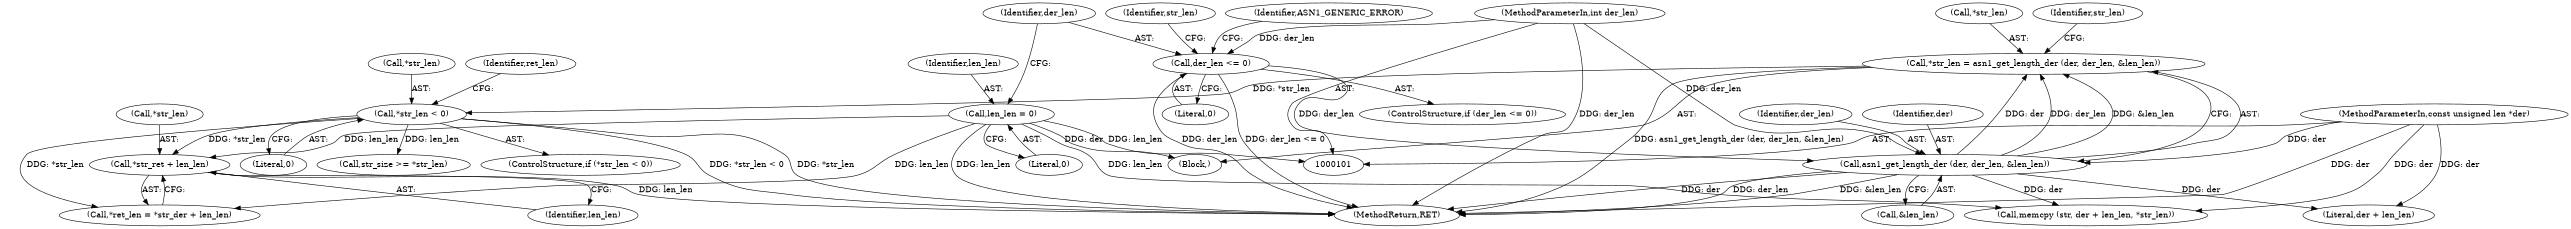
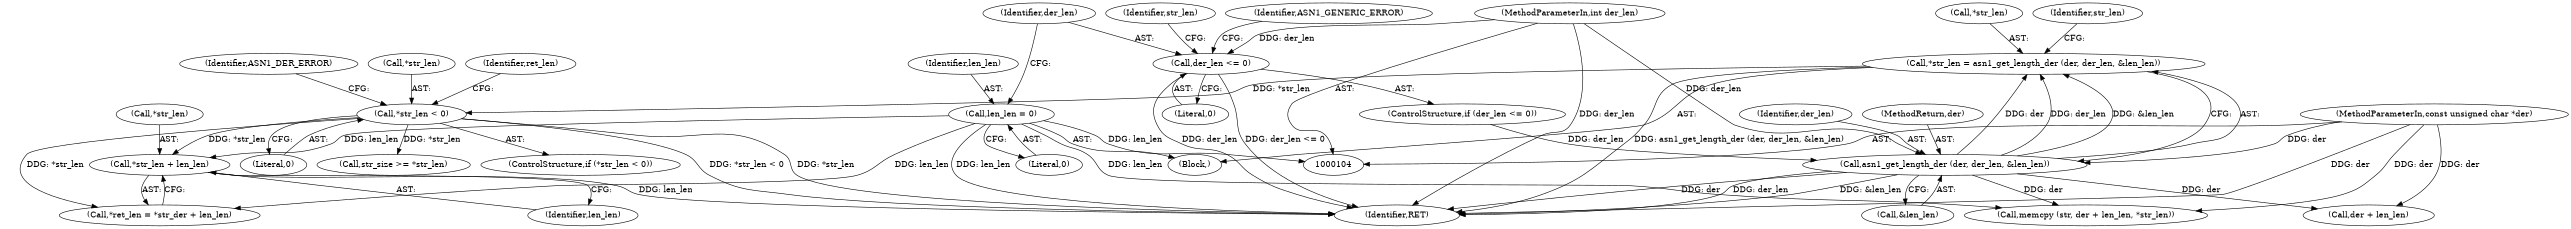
  digraph {
-   n1 [label="(Call,*str_ret + len_len)"]
+   n1 [label="(Call,*str_len + len_len)"]
    n2 [label="(Call,*ret_len = *str_der + len_len)"]
-   n3 [label="(MethodReturn,RET)"]
+   n3 [label="(Identifier,RET)"]
    n4 [label="(Identifier,len_len)"]
    n5 [label="(Call,*str_len < 0)"]
    n6 [label="(Call,str_size >= *str_len)"]
    n7 [label="(ControlStructure,if (*str_len < 0))"]
    n8 [label="(Literal,0)"]
    n9 [label="(Call,*str_len = asn1_get_length_der (der, der_len, &len_len))"]
    n10 [label="(Call,asn1_get_length_der (der, der_len, &len_len))"]
    n11 [label="(Block,)"]
    n12 [label="(Call,&len_len)"]
    n13 [label="(Call,memcpy (str, der + len_len, *str_len))"]
-   n14 [label="(Literal,der + len_len)"]
-   n15 [label="(MethodParameterIn,const unsigned len *der)"]
-   1000101
+   n14 [label="(Call,der + len_len)"]
+   n15 [label="(MethodParameterIn,const unsigned char *der)"]
+   1000101 [label=1000104]
    n17 [label="(Call,der_len <= 0)"]
    n18 [label="(Literal,0)"]
    n19 [label="(ControlStructure,if (der_len <= 0))"]
    n20 [label="(MethodParameterIn,int der_len)"]
    n21 [label="(Call,len_len = 0)"]
    n22 [label="(Literal,0)"]
+   n23 [label="(Identifier,ASN1_DER_ERROR)"]
    n24 [label="(Identifier,der_len)"]
    n25 [label="(Identifier,ASN1_GENERIC_ERROR)"]
-   n26 [label="(Identifier,der)"]
+   n26 [label="(MethodReturn,der)"]
    n27 [label="(Identifier,der_len)"]
    n28 [label="(Call,*str_len)"]
    n29 [label="(Call,*str_len)"]
    n30 [label="(Call,*str_len)"]
    n31 [label="(Identifier,str_len)"]
    n32 [label="(Identifier,str_len)"]
    n33 [label="(Identifier,len_len)"]
    n34 [label="(Identifier,ret_len)"]
    n1 -> n2 [label="AST: "]
    n1 -> n3 [label="DDG: len_len"]
    n1 -> n4 [label="CFG: "]
    n2 -> n1 [label="CFG: "]
    n4 -> n1 [label="AST: "]
    n5 -> n1 [label="DDG: *str_len"]
    n5 -> n2 [label="DDG: *str_len"]
    n5 -> n3 [label="DDG: *str_len < 0"]
    n5 -> n3 [label="DDG: *str_len"]
-   n5 -> n6 [label="DDG: len_len"]
+   n5 -> n6 [label="DDG: *str_len"]
    n5 -> n7 [label="AST: "]
    n5 -> n8 [label="CFG: "]
    n8 -> n5 [label="AST: "]
    n9 -> n3 [label="DDG: asn1_get_length_der (der, der_len, &len_len)"]
    n9 -> n5 [label="DDG: *str_len"]
    n9 -> n10 [label="CFG: "]
    n9 -> n11 [label="AST: "]
    n10 -> n3 [label="DDG: &len_len"]
    n10 -> n3 [label="DDG: der"]
    n10 -> n3 [label="DDG: der_len"]
    n10 -> n9 [label="AST: "]
    n10 -> n9 [label="DDG: der"]
    n10 -> n9 [label="DDG: der_len"]
    n10 -> n9 [label="DDG: &len_len"]
    n10 -> n12 [label="CFG: "]
    n10 -> n13 [label="DDG: der"]
    n10 -> n14 [label="DDG: der"]
    n12 -> n10 [label="AST: "]
    n15 -> n3 [label="DDG: der"]
    n15 -> n10 [label="DDG: der"]
    n15 -> n13 [label="DDG: der"]
    n15 -> n14 [label="DDG: der"]
    n15 -> 1000101 [label="AST: "]
    n17 -> n3 [label="DDG: der_len <= 0"]
    n17 -> n3 [label="DDG: der_len"]
-   n17 -> n10 [label="DDG: der_len"]
+   n19 -> n10 [label="DDG: der_len"]
    n17 -> n18 [label="CFG: "]
    n17 -> n19 [label="AST: "]
    n18 -> n17 [label="AST: "]
    n20 -> n3 [label="DDG: der_len"]
    n20 -> n10 [label="DDG: der_len"]
    n20 -> 1000101 [label="AST: "]
    n20 -> n17 [label="DDG: der_len"]
    n21 -> n1 [label="DDG: len_len"]
    n21 -> n2 [label="DDG: len_len"]
    n21 -> n3 [label="DDG: len_len"]
-   n21 -> n11 [label="DDG: der"]
+   n21 -> n11 [label="AST: "]
    n21 -> n13 [label="DDG: len_len"]
    n21 -> 1000101 [label="DDG: len_len"]
    n21 -> n22 [label="CFG: "]
    n22 -> n21 [label="AST: "]
+   n23 -> n5 [label="CFG: "]
    n24 -> n10 [label="AST: "]
    n25 -> n17 [label="CFG: "]
    n26 -> n10 [label="AST: "]
    n27 -> n17 [label="AST: "]
    n27 -> n21 [label="CFG: "]
    n28 -> n9 [label="AST: "]
    n29 -> n5 [label="AST: "]
    n30 -> n1 [label="AST: "]
    n31 -> n9 [label="CFG: "]
    n32 -> n17 [label="CFG: "]
    n33 -> n21 [label="AST: "]
    n34 -> n5 [label="CFG: "]
  }
